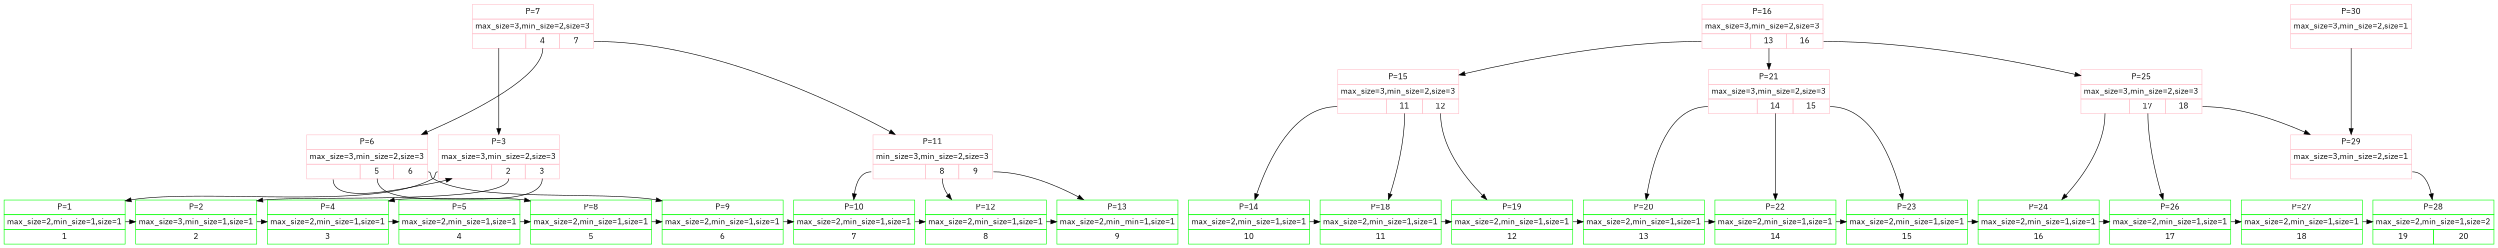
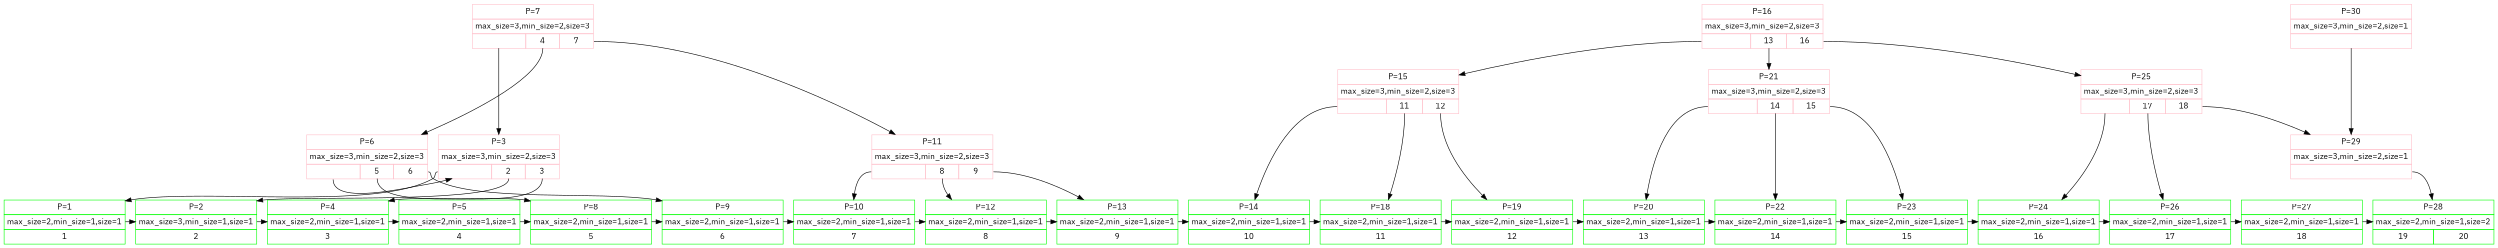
  digraph {
    fontname="IBM Plex Sans"
    node [color=green fontname="IBM Plex Sans" shape=plain]
    edge [fontname="IBM Plex Sans"]
    n1 [label=<<TABLE BORDER="0" CELLBORDER="1" CELLSPACING="0" CELLPADDING="4"> <TR><TD COLSPAN="1">P=1</TD></TR> <TR><TD COLSPAN="1">max_size=2,min_size=1,size=1</TD></TR> <TR><TD>1</TD> </TR></TABLE>>]
    n2 [label=<<TABLE BORDER="0" CELLBORDER="1" CELLSPACING="0" CELLPADDING="4"> <TR><TD COLSPAN="1">P=2</TD></TR> <TR><TD COLSPAN="1">max_size=3,min_size=1,size=1</TD></TR> <TR><TD>2</TD> </TR></TABLE>>]
    n3 [label=<<TABLE BORDER="0" CELLBORDER="1" CELLSPACING="0" CELLPADDING="4"> <TR><TD COLSPAN="1">P=4</TD></TR> <TR><TD COLSPAN="1">max_size=2,min_size=1,size=1</TD></TR> <TR><TD>3</TD> </TR></TABLE>>]
    n4 [label=<<TABLE BORDER="0" CELLBORDER="1" CELLSPACING="0" CELLPADDING="4"> <TR><TD COLSPAN="1">P=5</TD></TR> <TR><TD COLSPAN="1">max_size=2,min_size=1,size=1</TD></TR> <TR><TD>4</TD> </TR></TABLE>>]
    n5 [label=<<TABLE BORDER="0" CELLBORDER="1" CELLSPACING="0" CELLPADDING="4"> <TR><TD COLSPAN="1">P=8</TD></TR> <TR><TD COLSPAN="1">max_size=2,min_size=1,size=1</TD></TR> <TR><TD>5</TD> </TR></TABLE>>]
    n6 [label=<<TABLE BORDER="0" CELLBORDER="1" CELLSPACING="0" CELLPADDING="4"> <TR><TD COLSPAN="1">P=9</TD></TR> <TR><TD COLSPAN="1">max_size=2,min_size=1,size=1</TD></TR> <TR><TD>6</TD> </TR></TABLE>>]
    n7 [label=<<TABLE BORDER="0" CELLBORDER="1" CELLSPACING="0" CELLPADDING="4"> <TR><TD COLSPAN="1">P=10</TD></TR> <TR><TD COLSPAN="1">max_size=2,min_size=1,size=1</TD></TR> <TR><TD>7</TD> </TR></TABLE>>]
    n8 [color=pink label=<<TABLE BORDER="0" CELLBORDER="1" CELLSPACING="0" CELLPADDING="4"> <TR><TD COLSPAN="3">P=3</TD></TR> <TR><TD COLSPAN="3">max_size=3,min_size=2,size=3</TD></TR> <TR><TD PORT="p1"> </TD> <TD PORT="p2">2</TD> <TD PORT="p4">3</TD> </TR></TABLE>>]
    n9 [color=pink label=<<TABLE BORDER="0" CELLBORDER="1" CELLSPACING="0" CELLPADDING="4"> <TR><TD COLSPAN="3">P=6</TD></TR> <TR><TD COLSPAN="3">max_size=3,min_size=2,size=3</TD></TR> <TR><TD PORT="p5"> </TD> <TD PORT="p8">5</TD> <TD PORT="p9">6</TD> </TR></TABLE>>]
    n10 [label=<<TABLE BORDER="0" CELLBORDER="1" CELLSPACING="0" CELLPADDING="4"> <TR><TD COLSPAN="1">P=12</TD></TR> <TR><TD COLSPAN="1">max_size=2,min_size=1,size=1</TD></TR> <TR><TD>8</TD> </TR></TABLE>>]
    n11 [color=pink label=<<TABLE BORDER="0" CELLBORDER="1" CELLSPACING="0" CELLPADDING="4"> <TR><TD COLSPAN="3">P=15</TD></TR> <TR><TD COLSPAN="3">max_size=3,min_size=2,size=3</TD></TR> <TR><TD PORT="p14"> </TD> <TD PORT="p18">11</TD> <TD PORT="p19">12</TD> </TR></TABLE>>]
    n12 [color=pink label=<<TABLE BORDER="0" CELLBORDER="1" CELLSPACING="0" CELLPADDING="4"> <TR><TD COLSPAN="3">P=21</TD></TR> <TR><TD COLSPAN="3">max_size=3,min_size=2,size=3</TD></TR> <TR><TD PORT="p20"> </TD> <TD PORT="p22">14</TD> <TD PORT="p23">15</TD> </TR></TABLE>>]
-   n13 [label=<<TABLE BORDER="0" CELLBORDER="1" CELLSPACING="0" CELLPADDING="4"> <TR><TD COLSPAN="1">P=13</TD></TR> <TR><TD COLSPAN="1">max_size=2,min_min=1,size=1</TD></TR> <TR><TD>9</TD> </TR></TABLE>>]
+   n13 [label=<<TABLE BORDER="0" CELLBORDER="1" CELLSPACING="0" CELLPADDING="4"> <TR><TD COLSPAN="1">P=13</TD></TR> <TR><TD COLSPAN="1">max_size=2,min_size=1,size=1</TD></TR> <TR><TD>9</TD> </TR></TABLE>>]
    n14 [label=<<TABLE BORDER="0" CELLBORDER="1" CELLSPACING="0" CELLPADDING="4"> <TR><TD COLSPAN="1">P=14</TD></TR> <TR><TD COLSPAN="1">max_size=2,min_size=1,size=1</TD></TR> <TR><TD>10</TD> </TR></TABLE>>]
-   n15 [color=pink label=<<TABLE BORDER="0" CELLBORDER="1" CELLSPACING="0" CELLPADDING="4"> <TR><TD COLSPAN="3">P=11</TD></TR> <TR><TD COLSPAN="3">min_size=3,min_size=2,size=3</TD></TR> <TR><TD PORT="p10"> </TD> <TD PORT="p12">8</TD> <TD PORT="p13">9</TD> </TR></TABLE>>]
+   n15 [color=pink label=<<TABLE BORDER="0" CELLBORDER="1" CELLSPACING="0" CELLPADDING="4"> <TR><TD COLSPAN="3">P=11</TD></TR> <TR><TD COLSPAN="3">max_size=3,min_size=2,size=3</TD></TR> <TR><TD PORT="p10"> </TD> <TD PORT="p12">8</TD> <TD PORT="p13">9</TD> </TR></TABLE>>]
    n16 [label=<<TABLE BORDER="0" CELLBORDER="1" CELLSPACING="0" CELLPADDING="4"> <TR><TD COLSPAN="1">P=18</TD></TR> <TR><TD COLSPAN="1">max_size=2,min_size=1,size=1</TD></TR> <TR><TD>11</TD> </TR></TABLE>>]
    n17 [label=<<TABLE BORDER="0" CELLBORDER="1" CELLSPACING="0" CELLPADDING="4"> <TR><TD COLSPAN="1">P=19</TD></TR> <TR><TD COLSPAN="1">max_size=2,min_size=1,size=1</TD></TR> <TR><TD>12</TD> </TR></TABLE>>]
    n18 [label=<<TABLE BORDER="0" CELLBORDER="1" CELLSPACING="0" CELLPADDING="4"> <TR><TD COLSPAN="1">P=20</TD></TR> <TR><TD COLSPAN="1">max_size=2,min_size=1,size=1</TD></TR> <TR><TD>13</TD> </TR></TABLE>>]
    n19 [label=<<TABLE BORDER="0" CELLBORDER="1" CELLSPACING="0" CELLPADDING="4"> <TR><TD COLSPAN="1">P=22</TD></TR> <TR><TD COLSPAN="1">max_size=2,min_size=1,size=1</TD></TR> <TR><TD>14</TD> </TR></TABLE>>]
    n20 [label=<<TABLE BORDER="0" CELLBORDER="1" CELLSPACING="0" CELLPADDING="4"> <TR><TD COLSPAN="1">P=23</TD></TR> <TR><TD COLSPAN="1">max_size=2,min_size=1,size=1</TD></TR> <TR><TD>15</TD> </TR></TABLE>>]
    n21 [label=<<TABLE BORDER="0" CELLBORDER="1" CELLSPACING="0" CELLPADDING="4"> <TR><TD COLSPAN="1">P=24</TD></TR> <TR><TD COLSPAN="1">max_size=2,min_size=1,size=1</TD></TR> <TR><TD>16</TD> </TR></TABLE>>]
    n22 [label=<<TABLE BORDER="0" CELLBORDER="1" CELLSPACING="0" CELLPADDING="4"> <TR><TD COLSPAN="1">P=26</TD></TR> <TR><TD COLSPAN="1">max_size=2,min_size=1,size=1</TD></TR> <TR><TD>17</TD> </TR></TABLE>>]
    n23 [label=<<TABLE BORDER="0" CELLBORDER="1" CELLSPACING="0" CELLPADDING="4"> <TR><TD COLSPAN="1">P=27</TD></TR> <TR><TD COLSPAN="1">max_size=2,min_size=1,size=1</TD></TR> <TR><TD>18</TD> </TR></TABLE>>]
    n24 [label=<<TABLE BORDER="0" CELLBORDER="1" CELLSPACING="0" CELLPADDING="4"> <TR><TD COLSPAN="2">P=28</TD></TR> <TR><TD COLSPAN="2">max_size=2,min_size=1,size=2</TD></TR> <TR><TD>19</TD> <TD>20</TD> </TR></TABLE>>]
    n25 [color=pink label=<<TABLE BORDER="0" CELLBORDER="1" CELLSPACING="0" CELLPADDING="4"> <TR><TD COLSPAN="3">P=25</TD></TR> <TR><TD COLSPAN="3">max_size=3,min_size=2,size=3</TD></TR> <TR><TD PORT="p24"> </TD> <TD PORT="p26">17</TD> <TD PORT="p27">18</TD> </TR></TABLE>>]
    n26 [color=pink label=<<TABLE BORDER="0" CELLBORDER="1" CELLSPACING="0" CELLPADDING="4"> <TR><TD COLSPAN="3">P=7</TD></TR> <TR><TD COLSPAN="3">max_size=3,min_size=2,size=3</TD></TR> <TR><TD PORT="p3"> </TD> <TD PORT="p6">4</TD> <TD PORT="p11">7</TD> </TR></TABLE>>]
    n27 [color=pink label=<<TABLE BORDER="0" CELLBORDER="1" CELLSPACING="0" CELLPADDING="4"> <TR><TD COLSPAN="3">P=16</TD></TR> <TR><TD COLSPAN="3">max_size=3,min_size=2,size=3</TD></TR> <TR><TD PORT="p15"> </TD> <TD PORT="p21">13</TD> <TD PORT="p25">16</TD> </TR></TABLE>>]
    n28 [color=pink label=<<TABLE BORDER="0" CELLBORDER="1" CELLSPACING="0" CELLPADDING="4"> <TR><TD COLSPAN="1">P=30</TD></TR> <TR><TD COLSPAN="1">max_size=3,min_size=2,size=1</TD></TR> <TR><TD PORT="p29"> </TD> </TR></TABLE>>]
    n29 [color=pink label=<<TABLE BORDER="0" CELLBORDER="1" CELLSPACING="0" CELLPADDING="4"> <TR><TD COLSPAN="1">P=29</TD></TR> <TR><TD COLSPAN="1">max_size=3,min_size=2,size=1</TD></TR> <TR><TD PORT="p28"> </TD> </TR></TABLE>>]
    subgraph sub_1 {
      rank=same
      n1
      n2
    }
    subgraph sub_2 {
      rank=same
      n2
      n3
    }
    subgraph sub_3 {
      rank=same
      n3
      n4
    }
    subgraph sub_4 {
      rank=same
      n4
      n5
    }
    subgraph sub_5 {
      rank=same
      n5
      n6
    }
    subgraph sub_6 {
      rank=same
      n6
      n7
    }
    subgraph sub_7 {
      rank=same
      n8
      n9
    }
    subgraph sub_8 {
      rank=same
      n7
      n10
    }
    subgraph sub_9 {
      rank=same
      n11
      n12
    }
    subgraph sub_10 {
      rank=same
      n10
      n13
    }
    subgraph sub_11 {
      rank=same
      n13
      n14
    }
    subgraph sub_12 {
      rank=same
      n9
      n15
    }
    subgraph sub_13 {
      rank=same
      n14
      n16
    }
    subgraph sub_14 {
      rank=same
      n16
      n17
    }
    subgraph sub_15 {
      rank=same
      n17
      n18
    }
    subgraph sub_16 {
      rank=same
      n18
      n19
    }
    subgraph sub_17 {
      rank=same
      n19
      n20
    }
    subgraph sub_18 {
      rank=same
      n20
      n21
    }
    subgraph sub_19 {
      rank=same
      n21
      n22
    }
    subgraph sub_20 {
      rank=same
      n22
      n23
    }
    subgraph sub_21 {
      rank=same
      n23
      n24
    }
    subgraph sub_22 {
      rank=same
      n12
      n25
    }
    subgraph sub_23 {
      rank=same
      n26
      n27
    }
    subgraph sub_24 {
      rank=same
      n27
      n28
    }
    n1 -> n2
    n2 -> n3
    n3 -> n4
    n4 -> n5
    n5 -> n6
    n6 -> n7
    n7 -> n10
    n8 -> n1 [tailport=p1]
    n8 -> n2 [tailport=p2]
    n8 -> n3 [tailport=p4]
    n9 -> n5 [tailport=p8]
    n9 -> n6 [tailport=p9]
    n9 -> n8 [tailport=p5]
    n10 -> n13
    n11 -> n14 [tailport=p14]
    n11 -> n16 [tailport=p18]
    n11 -> n17 [tailport=p19]
    n12 -> n18 [tailport=p20]
    n12 -> n19 [tailport=p22]
    n12 -> n20 [tailport=p23]
+   n13 -> n14
    n14 -> n16
    n15 -> n7 [tailport=p10]
    n15 -> n10 [tailport=p12]
    n15 -> n13 [tailport=p13]
    n16 -> n17
    n17 -> n18
    n18 -> n19
    n19 -> n20
    n20 -> n21
    n21 -> n22
    n22 -> n23
    n23 -> n24
    n25 -> n21 [tailport=p24]
    n25 -> n22 [tailport=p26]
    n25 -> n29 [tailport=p27]
    n26 -> n8 [tailport=p3]
    n26 -> n9 [tailport=p6]
    n26 -> n15 [tailport=p11]
    n27 -> n11 [tailport=p15]
    n27 -> n12 [tailport=p21]
    n27 -> n25 [tailport=p25]
    n28 -> n29 [tailport=p29]
    n29 -> n24 [tailport=p28]
  }
